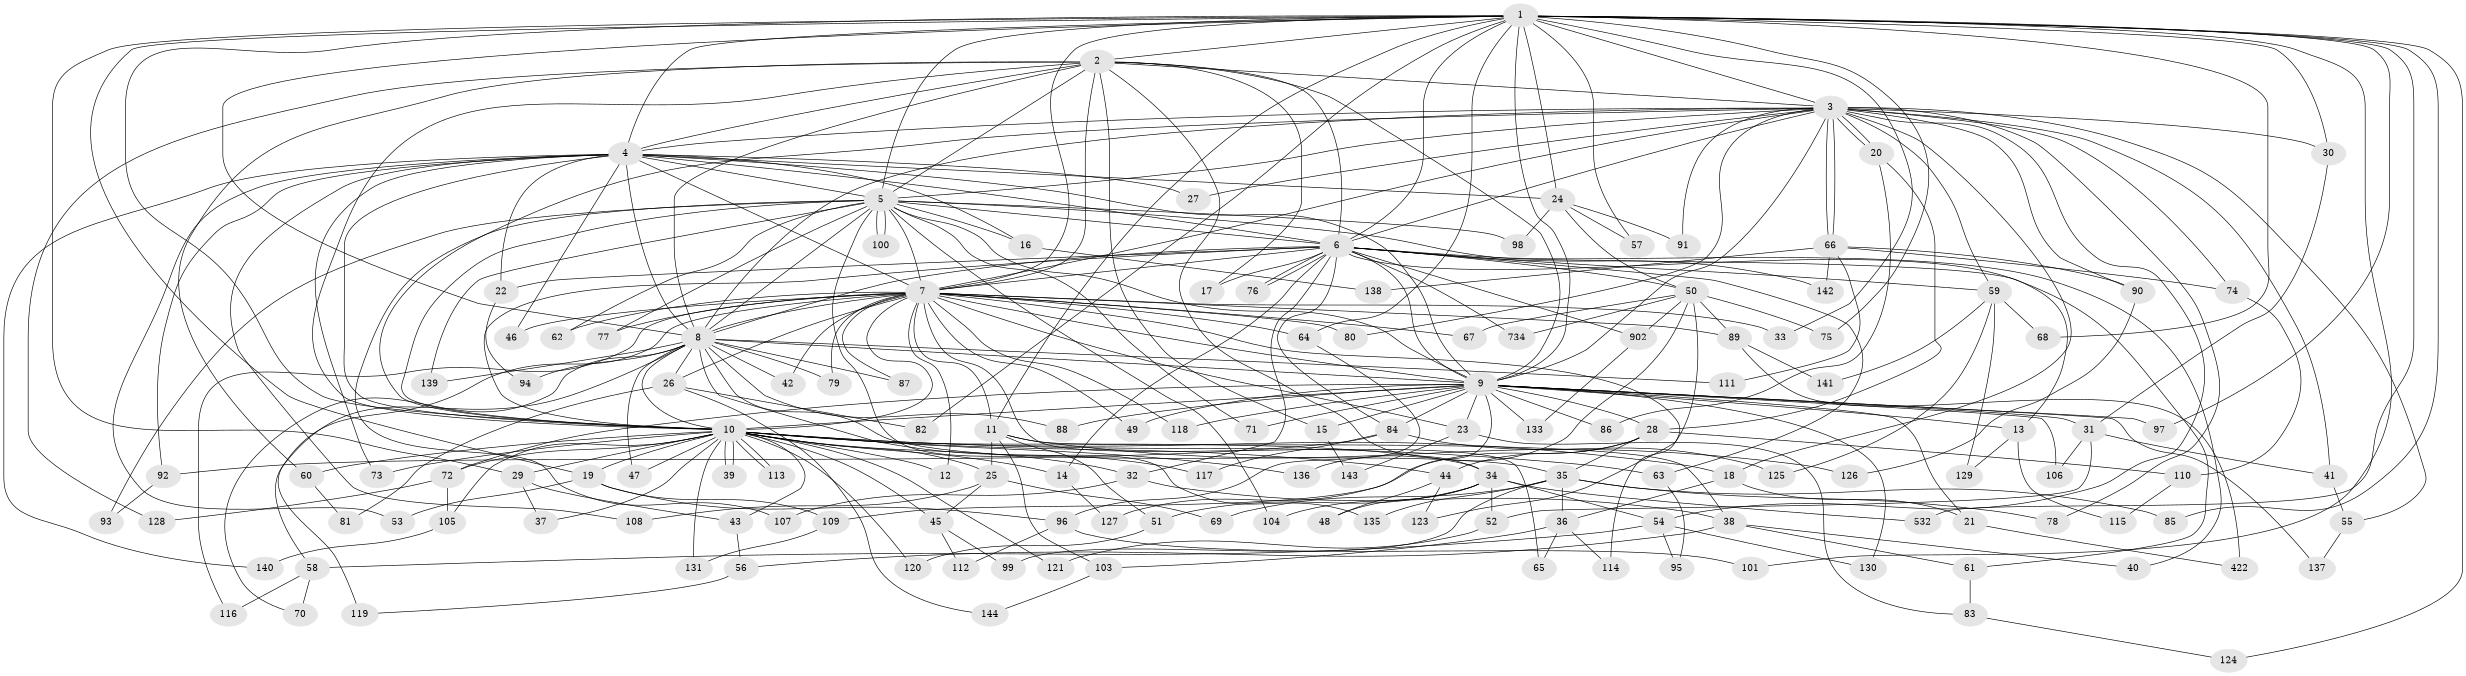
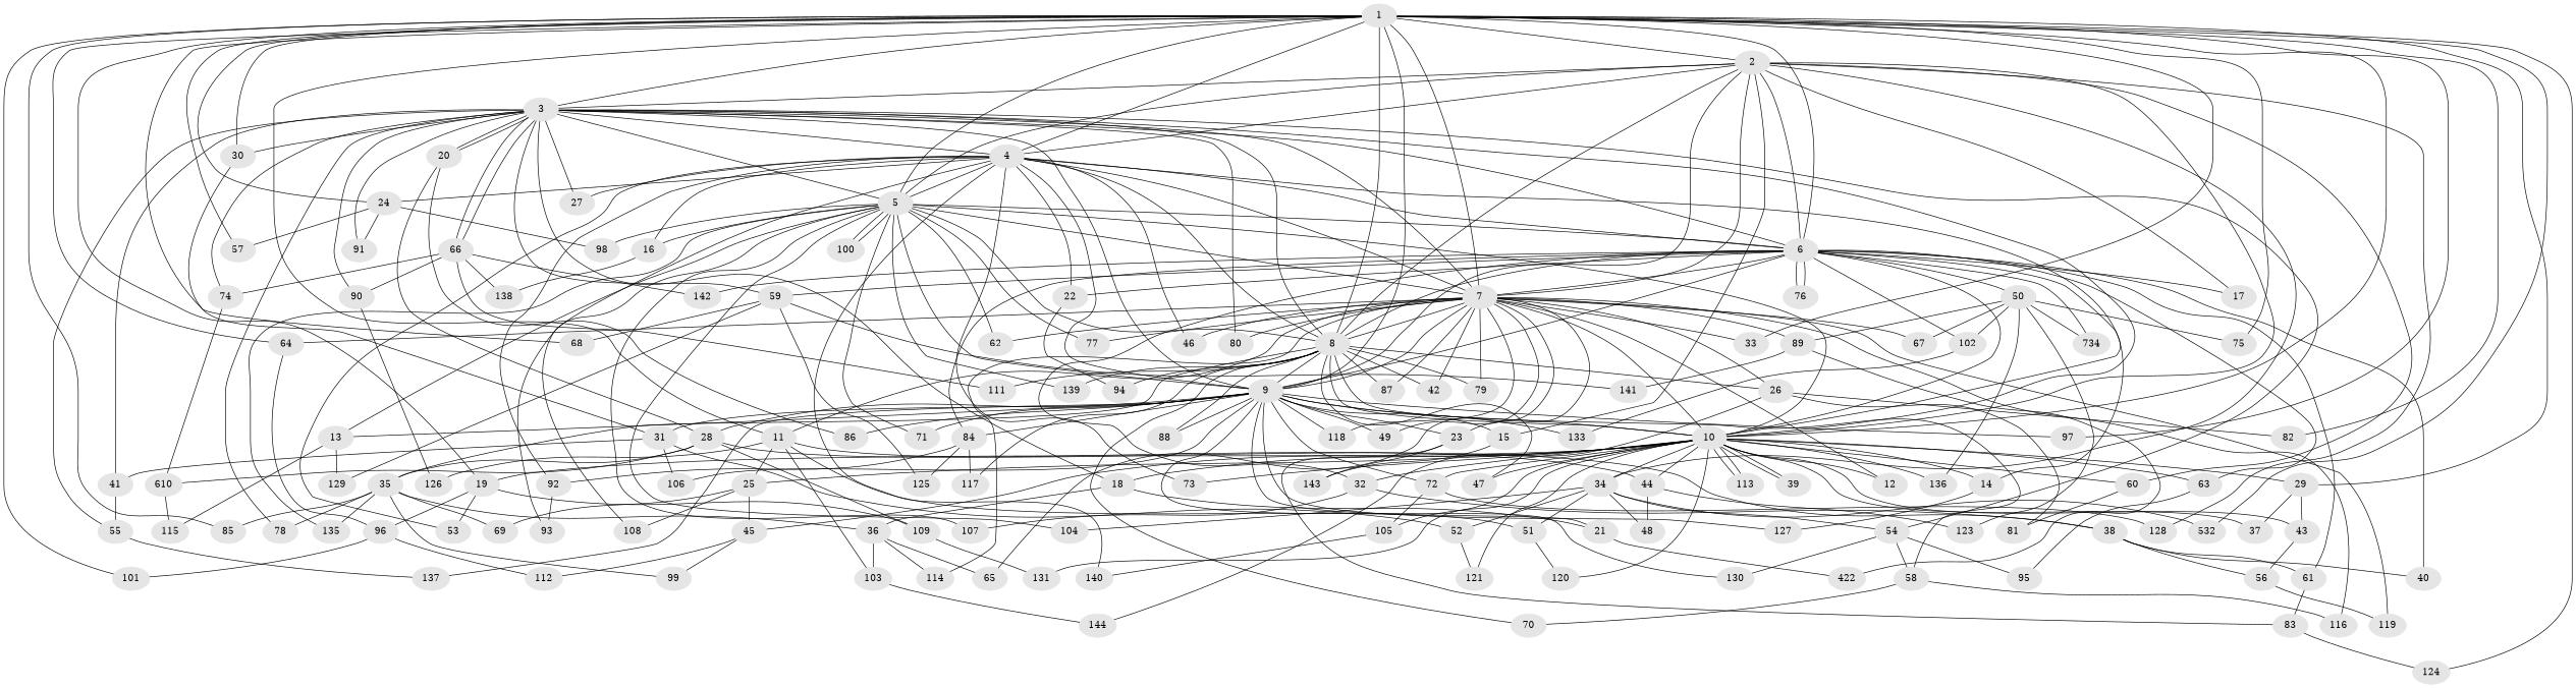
  graph {
    node [color=gray90 style=filled]
    1
    2
    3
    4
    5
    6
    7
    8
    9
    10
    11
    19
    24
    29
    30
    33
    57
    64
    68
    75
    82
    85
    97
    101
    124
    n26 [label=532]
    15
    17
    34
    60
    128
    18
    20
    27
    41
    54
    55
    59
    66
    74
    78
    80
    90
    91
    16
    22
    46
    53
    73
    92
    108
    140
    13
    62
    71
    77
    93
    98
    100
    104
    107
    135
    139
    14
    32
    40
    50
    61
    63
    76
    84
-   102 [label=902]
+   102
    n73 [label=734]
    142
    12
    23
    26
    42
    49
    65
    67
    79
    87
    89
    114
    116
    118
    119
    35
    47
    58
    70
    88
    94
    111
    117
    21
    28
    31
    72
    86
    106
    127
    130
    133
    137
    25
    37
    39
    43
    44
    45
    105
    113
    120
    121
    131
    136
    38
    51
    103
    126
    96
    109
    143
    52
    48
    81
    36
    95
    129
    125
    141
    138
-   110
+   110 [label=610]
    115
    123
    83
    144
    n140 [label=422]
    69
    99
    56
    112
    1 -- 2
    1 -- 3
    1 -- 4
    1 -- 5
    1 -- 6
    1 -- 7
    1 -- 8
    1 -- 9
    1 -- 10
    1 -- 11
    1 -- 19
    1 -- 24
    1 -- 29
    1 -- 30
    1 -- 33
    1 -- 57
    1 -- 64
    1 -- 68
    1 -- 75
    1 -- 82
    1 -- 85
    1 -- 97
    1 -- 101
    1 -- 124
    1 -- n26
    2 -- 3
    2 -- 4
    2 -- 5
    2 -- 6
    2 -- 7
    2 -- 8
    2 -- 9
    2 -- 10
    2 -- 15
    2 -- 17
    2 -- 34
    2 -- 60
    2 -- 128
    3 -- 4
    3 -- 5
    3 -- 6
    3 -- 7
    3 -- 8
    3 -- 9
    3 -- 10
    3 -- 30
    3 -- 18
    3 -- 20
    3 -- 20
    3 -- 27
    3 -- 41
    3 -- 54
    3 -- 55
    3 -- 59
    3 -- 66
    3 -- 66
    3 -- 74
    3 -- 78
    3 -- 80
    3 -- 90
    3 -- 91
    4 -- 5
    4 -- 6
    4 -- 7
    4 -- 8
    4 -- 9
    4 -- 10
    4 -- 24
    4 -- 27
    4 -- 16
    4 -- 22
    4 -- 46
    4 -- 53
    4 -- 73
    4 -- 92
    4 -- 108
    4 -- 140
    5 -- 6
    5 -- 7
    5 -- 8
    5 -- 9
    5 -- 10
    5 -- 16
    5 -- 13
    5 -- 62
    5 -- 71
    5 -- 77
    5 -- 93
    5 -- 98
    5 -- 100
    5 -- 100
    5 -- 104
    5 -- 107
    5 -- 135
    5 -- 139
    6 -- 7
    6 -- 8
    6 -- 9
    6 -- 10
    6 -- 17
    6 -- 59
    6 -- 22
    6 -- 14
    6 -- 32
    6 -- 40
    6 -- 50
    6 -- 61
    6 -- 63
    6 -- 76
    6 -- 76
    6 -- 84
    6 -- 102
    6 -- n73
    6 -- 142
    7 -- 8
    7 -- 9
    7 -- 10
    7 -- 11
    7 -- 33
    7 -- 64
    7 -- 80
    7 -- 46
    7 -- 62
    7 -- 77
    7 -- 12
    7 -- 23
    7 -- 26
    7 -- 42
    7 -- 49
    7 -- 65
    7 -- 67
    7 -- 79
    7 -- 87
    7 -- 89
    7 -- 114
    7 -- 116
    7 -- 118
    7 -- 119
    8 -- 9
    8 -- 10
    8 -- 139
    8 -- 26
    8 -- 42
    8 -- 79
    8 -- 87
    8 -- 35
    8 -- 47
    8 -- 58
    8 -- 70
    8 -- 88
    8 -- 94
    8 -- 111
    8 -- 117
    9 -- 10
    9 -- 97
    9 -- 15
    9 -- 13
    9 -- 71
    9 -- 84
    9 -- 23
    9 -- 49
    9 -- 118
    9 -- 88
    9 -- 21
    9 -- 28
    9 -- 31
    9 -- 72
    9 -- 86
    9 -- 106
    9 -- 127
    9 -- 130
    9 -- 133
    9 -- 137
    10 -- 19
    10 -- 29
    10 -- 34
    10 -- 60
    10 -- 18
    10 -- 73
    10 -- 14
    10 -- 32
    10 -- 63
    10 -- 12
    10 -- 47
    10 -- 72
    10 -- 25
    10 -- 37
    10 -- 39
    10 -- 39
    10 -- 43
    10 -- 44
    10 -- 45
    10 -- 105
    10 -- 113
    10 -- 113
    10 -- 120
    10 -- 121
    10 -- 131
    10 -- 136
    11 -- 25
    11 -- 38
    11 -- 51
    11 -- 103
    11 -- 126
    19 -- 53
    19 -- 96
    19 -- 109
    24 -- 57
    24 -- 91
    24 -- 98
-   24 -- 50
    29 -- 37
    29 -- 43
    30 -- 31
    64 -- 96
    15 -- 143
    34 -- n26
    34 -- 54
    34 -- 104
    34 -- 51
    34 -- 52
    34 -- 48
    60 -- 81
    18 -- 21
    18 -- 36
    20 -- 28
    20 -- 86
    41 -- 55
    54 -- 58
    54 -- 130
    54 -- 95
    55 -- 137
    59 -- 68
    59 -- 129
    59 -- 125
    59 -- 141
    66 -- 74
    66 -- 90
    66 -- 142
    66 -- 111
    66 -- 138
    74 -- 110
    90 -- 126
    16 -- 138
    22 -- 94
    92 -- 93
    13 -- 129
    13 -- 115
    14 -- 127
    32 -- 107
    32 -- 38
    50 -- 75
    50 -- 102
    50 -- n73
    50 -- 67
    50 -- 89
    50 -- 136
    50 -- 123
    61 -- 83
    63 -- 95
    84 -- 92
    84 -- 117
    84 -- 125
    102 -- 133
    23 -- 143
    23 -- 83
    26 -- 82
    26 -- 81
    26 -- 144
    89 -- 141
    89 -- n140
    35 -- 85
    35 -- 78
    35 -- 135
    35 -- 36
    35 -- 69
    35 -- 99
    58 -- 116
    58 -- 70
    21 -- n140
    28 -- 35
    28 -- 44
    28 -- 109
    28 -- 110
    31 -- 41
    31 -- 106
    31 -- 52
    72 -- 128
    72 -- 105
    25 -- 108
    25 -- 45
    25 -- 69
    43 -- 56
    44 -- 48
    44 -- 123
    45 -- 99
    45 -- 112
    105 -- 140
    38 -- 40
    38 -- 61
    38 -- 56
    51 -- 120
    103 -- 144
    96 -- 101
    96 -- 112
    109 -- 131
    52 -- 121
    36 -- 65
    36 -- 114
    36 -- 103
    110 -- 115
    83 -- 124
    56 -- 119
  }
